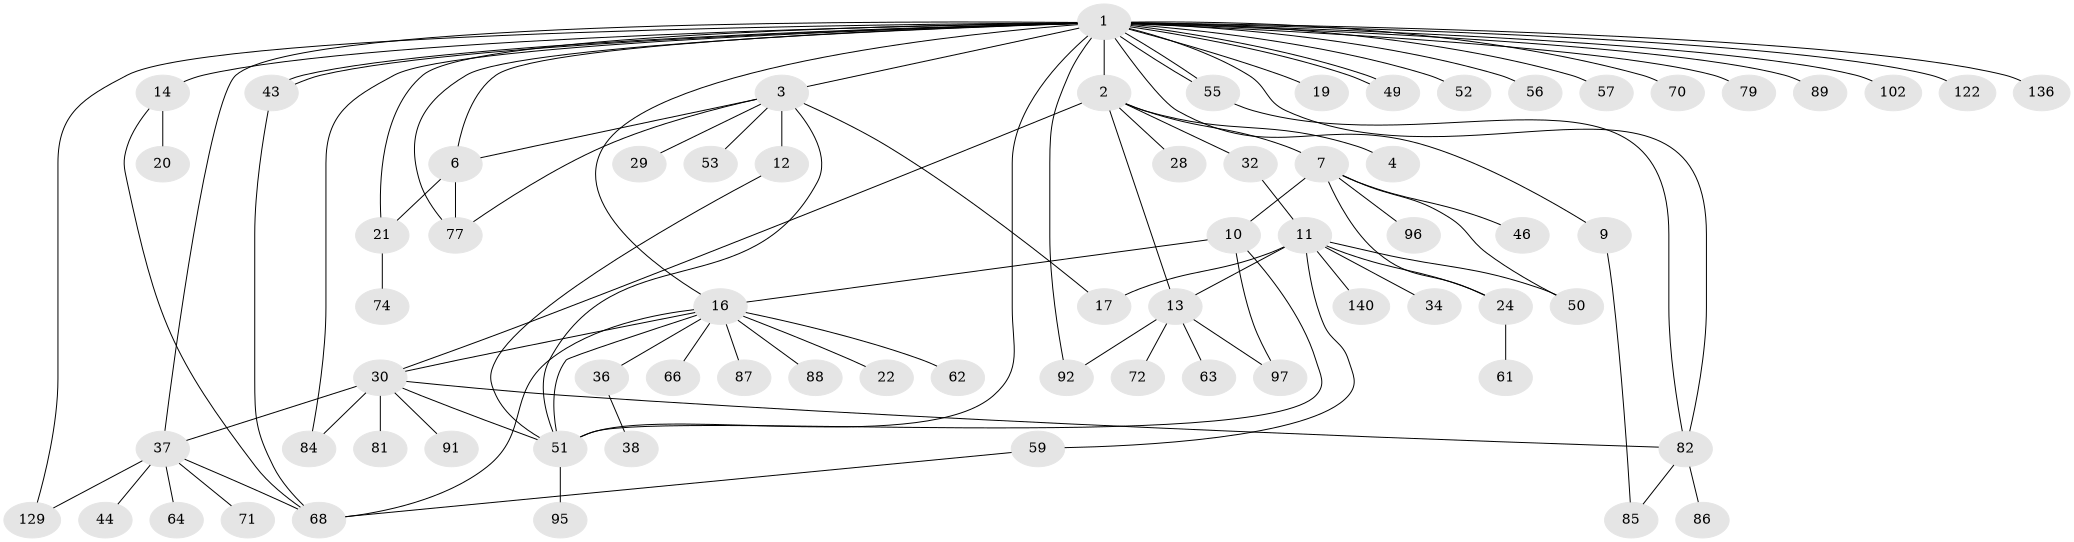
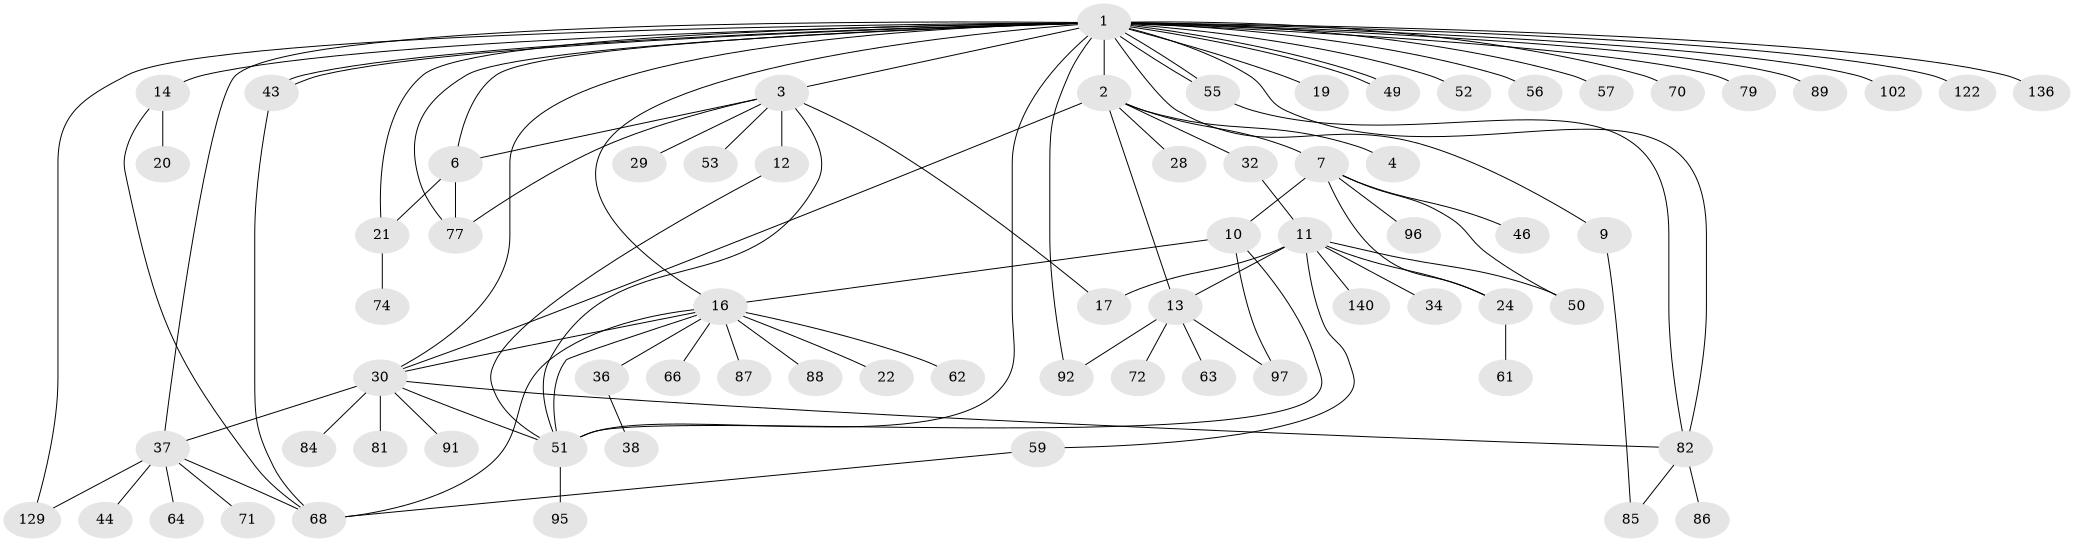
  graph {
    node [color=gray90 style=filled]
    1
    2
    3 [super="+15+5+75"]
    6 [super="+115+40+35"]
    9 [super="+48"]
    14
    16 [super="+18+100+41"]
    19
    21 [super="+103"]
    30 [super="+118+76+47"]
    37 [super="+42+65"]
    43 [super="+83"]
    49 [super="+134+94"]
    51 [super="+54+69+93+101"]
    52
    55
    56 [super="+138"]
    57 [super="+108"]
    70
    77
    79
    82
    89
    92
    102
    122
    129
    136
    4
    7 [super="+8+105+31"]
    13 [super="+67+117"]
    28
    32 [super="+124"]
    12 [super="+120"]
    17 [super="+33"]
    29 [super="+39+73"]
    53
    85
    11 [super="+60"]
    24 [super="+116"]
    50 [super="+131"]
    34
    59
    140
    20
    68 [super="+111"]
    22
    36
    62
    66
    87
    88 [super="+137+99"]
    74
    81
    84
    91
    44
    64
    71
    95
    86 [super="+126"]
    10 [super="+110"]
    46
    96
    97
    63
    72 [super="+139"]
    61
    38
    1 -- 2
    1 -- 3
    1 -- 6
    1 -- 9
    1 -- 14
    1 -- 16
    1 -- 19
    1 -- 21
-   1 -- 84
+   1 -- 30
    1 -- 37
    1 -- 43 [weight=2]
    1 -- 43
    1 -- 49
    1 -- 49
    1 -- 51 [weight=2]
    1 -- 52
    1 -- 55
    1 -- 55
    1 -- 56
    1 -- 57
    1 -- 70
    1 -- 77
    1 -- 79
    1 -- 82
    1 -- 89
    1 -- 92
    1 -- 102
    1 -- 122
    1 -- 129
    1 -- 136
    2 -- 30
    2 -- 4
    2 -- 7
    2 -- 13
    2 -- 28
    2 -- 32
    3 -- 6
    3 -- 51
    3 -- 77
    3 -- 12 [weight=2]
    3 -- 17
    3 -- 29
    3 -- 53
    6 -- 21
    6 -- 77
    9 -- 85
    14 -- 20
    14 -- 68
    16 -- 30
    16 -- 51
    16 -- 68
    16 -- 22
    16 -- 36
    16 -- 62 [weight=2]
    16 -- 66
    16 -- 87
    16 -- 88
    21 -- 74
    30 -- 37
    30 -- 51
    30 -- 82
    30 -- 81
    30 -- 84
    30 -- 91
    37 -- 129
    37 -- 68
    37 -- 44
    37 -- 64
    37 -- 71
    43 -- 68
    51 -- 95
    55 -- 82
    82 -- 85
    82 -- 86
    7 -- 24
    7 -- 50
    7 -- 10
    7 -- 46
    7 -- 96
    13 -- 92
    13 -- 97
    13 -- 63
    13 -- 72
    32 -- 11
    12 -- 51
    11 -- 13
    11 -- 17
    11 -- 24
    11 -- 50
    11 -- 34
    11 -- 59
    11 -- 140
    24 -- 61
    59 -- 68
    36 -- 38
    10 -- 16
    10 -- 51 [weight=2]
    10 -- 97
  }
